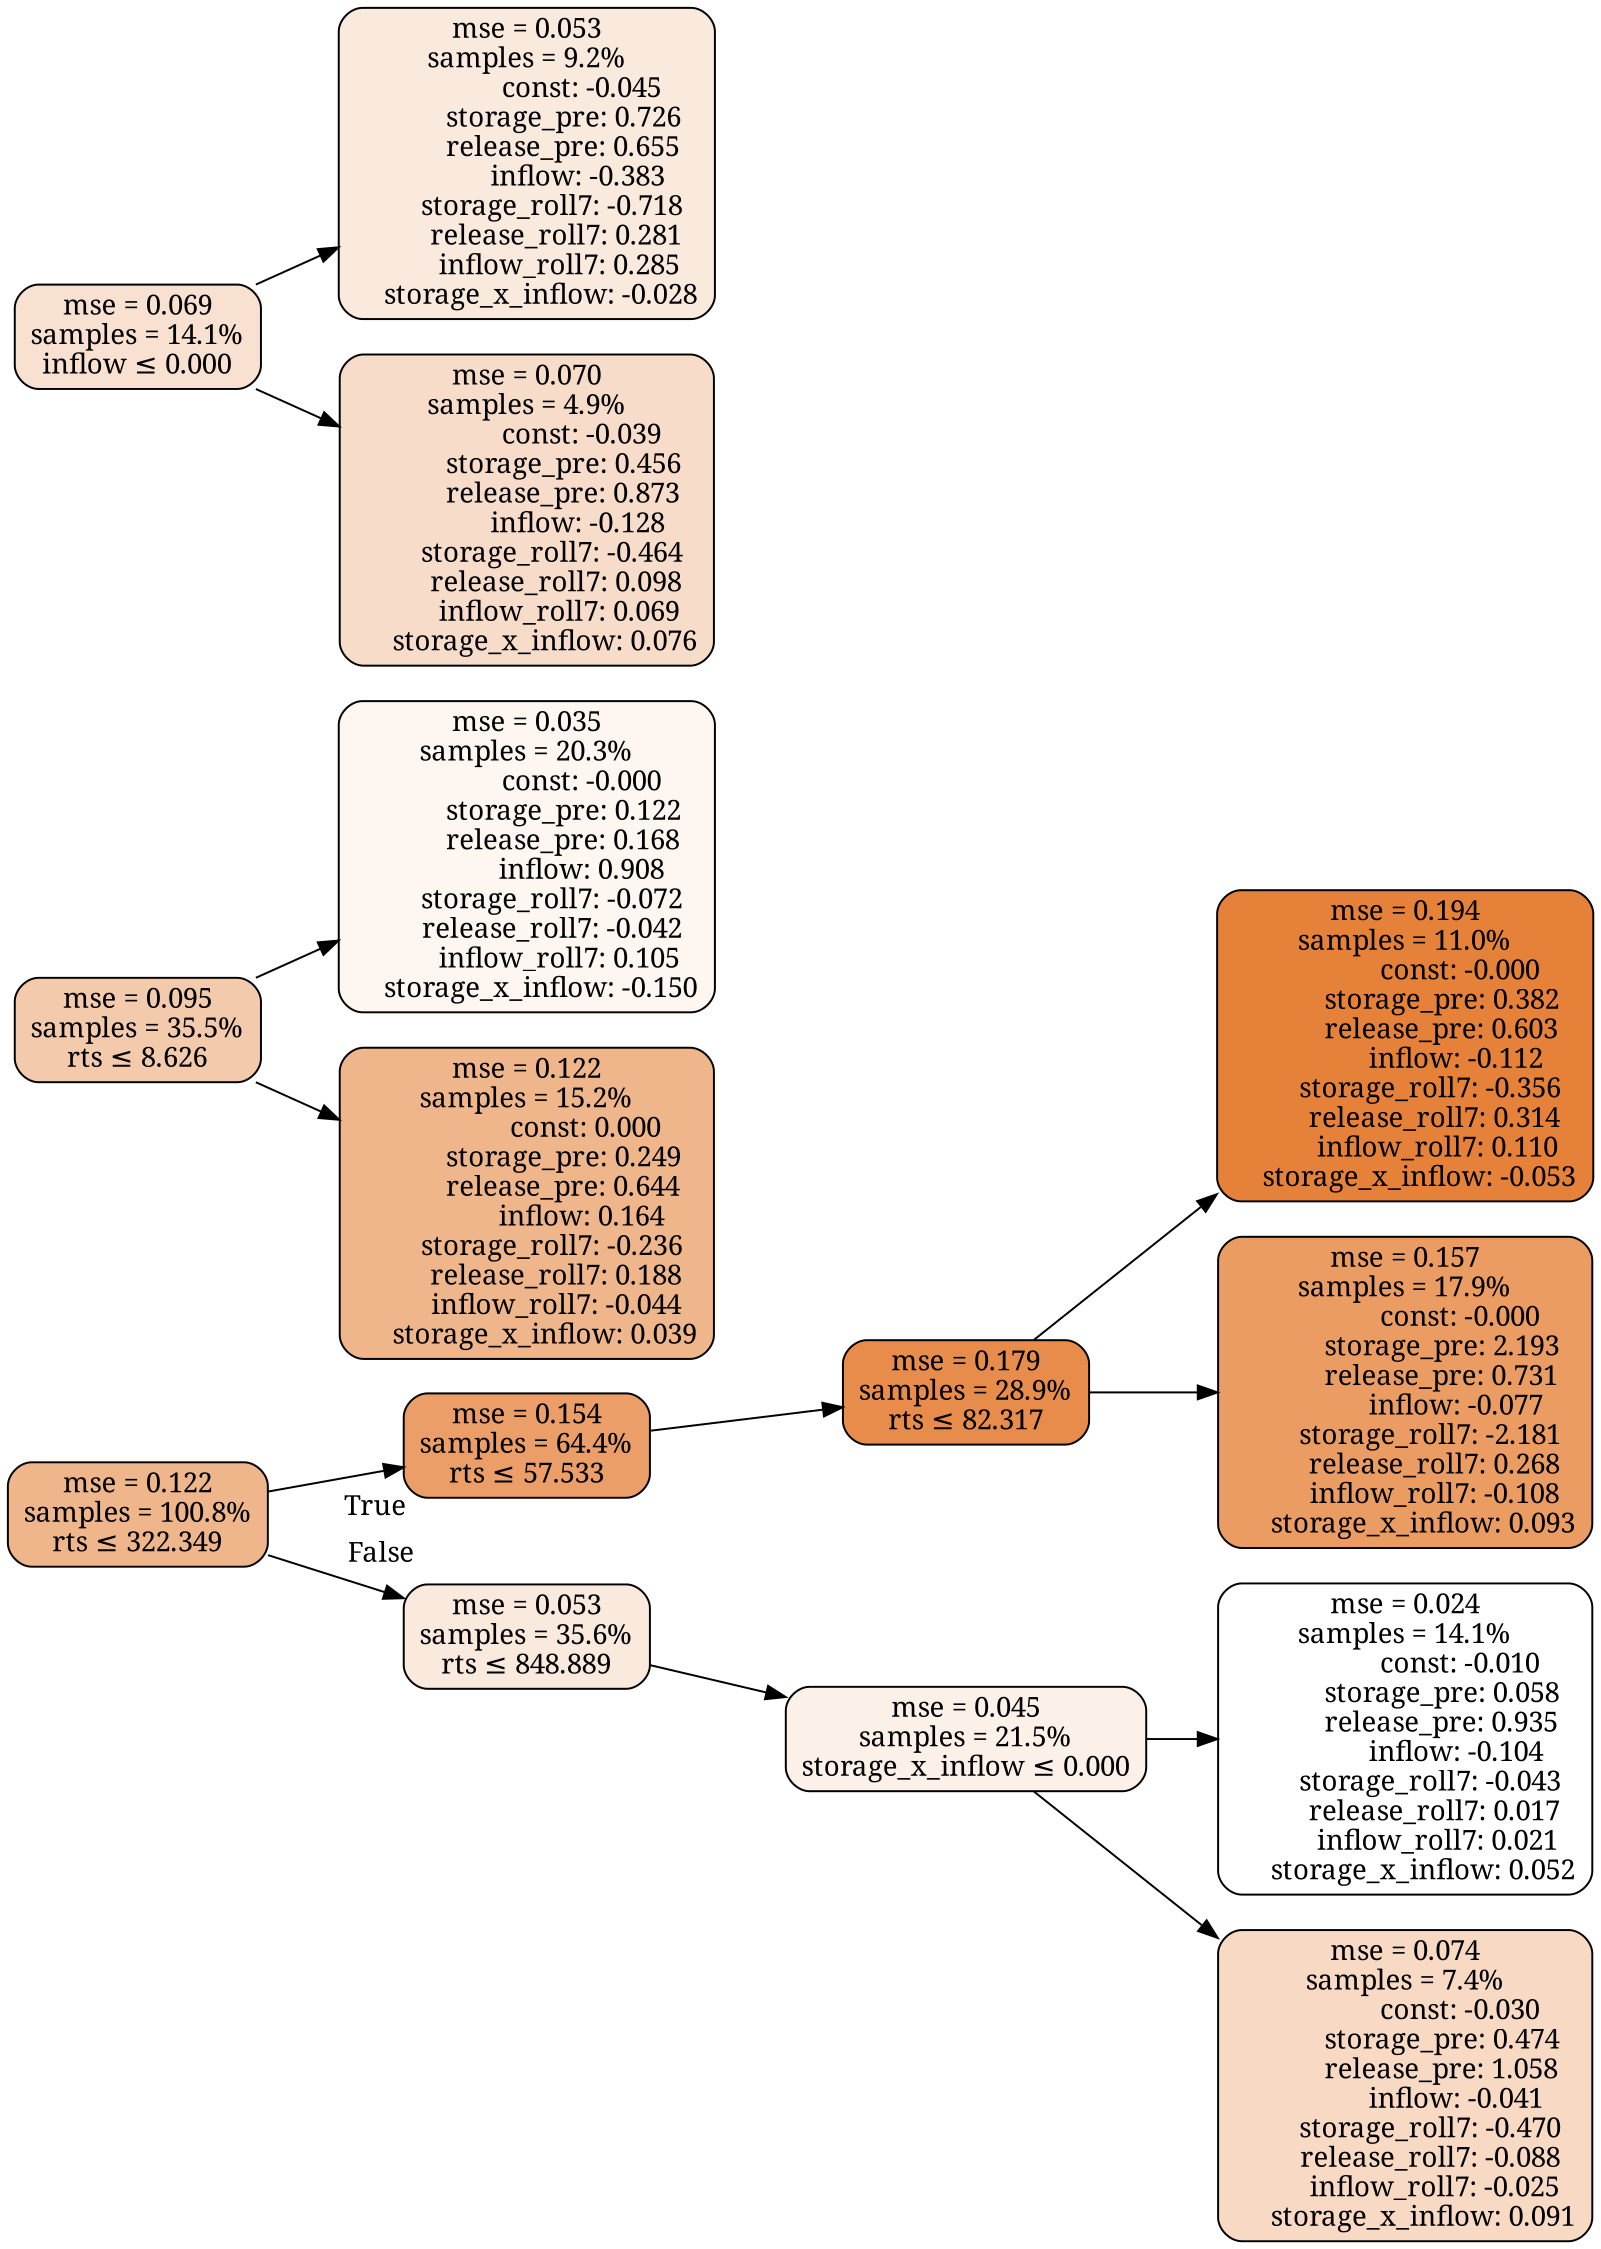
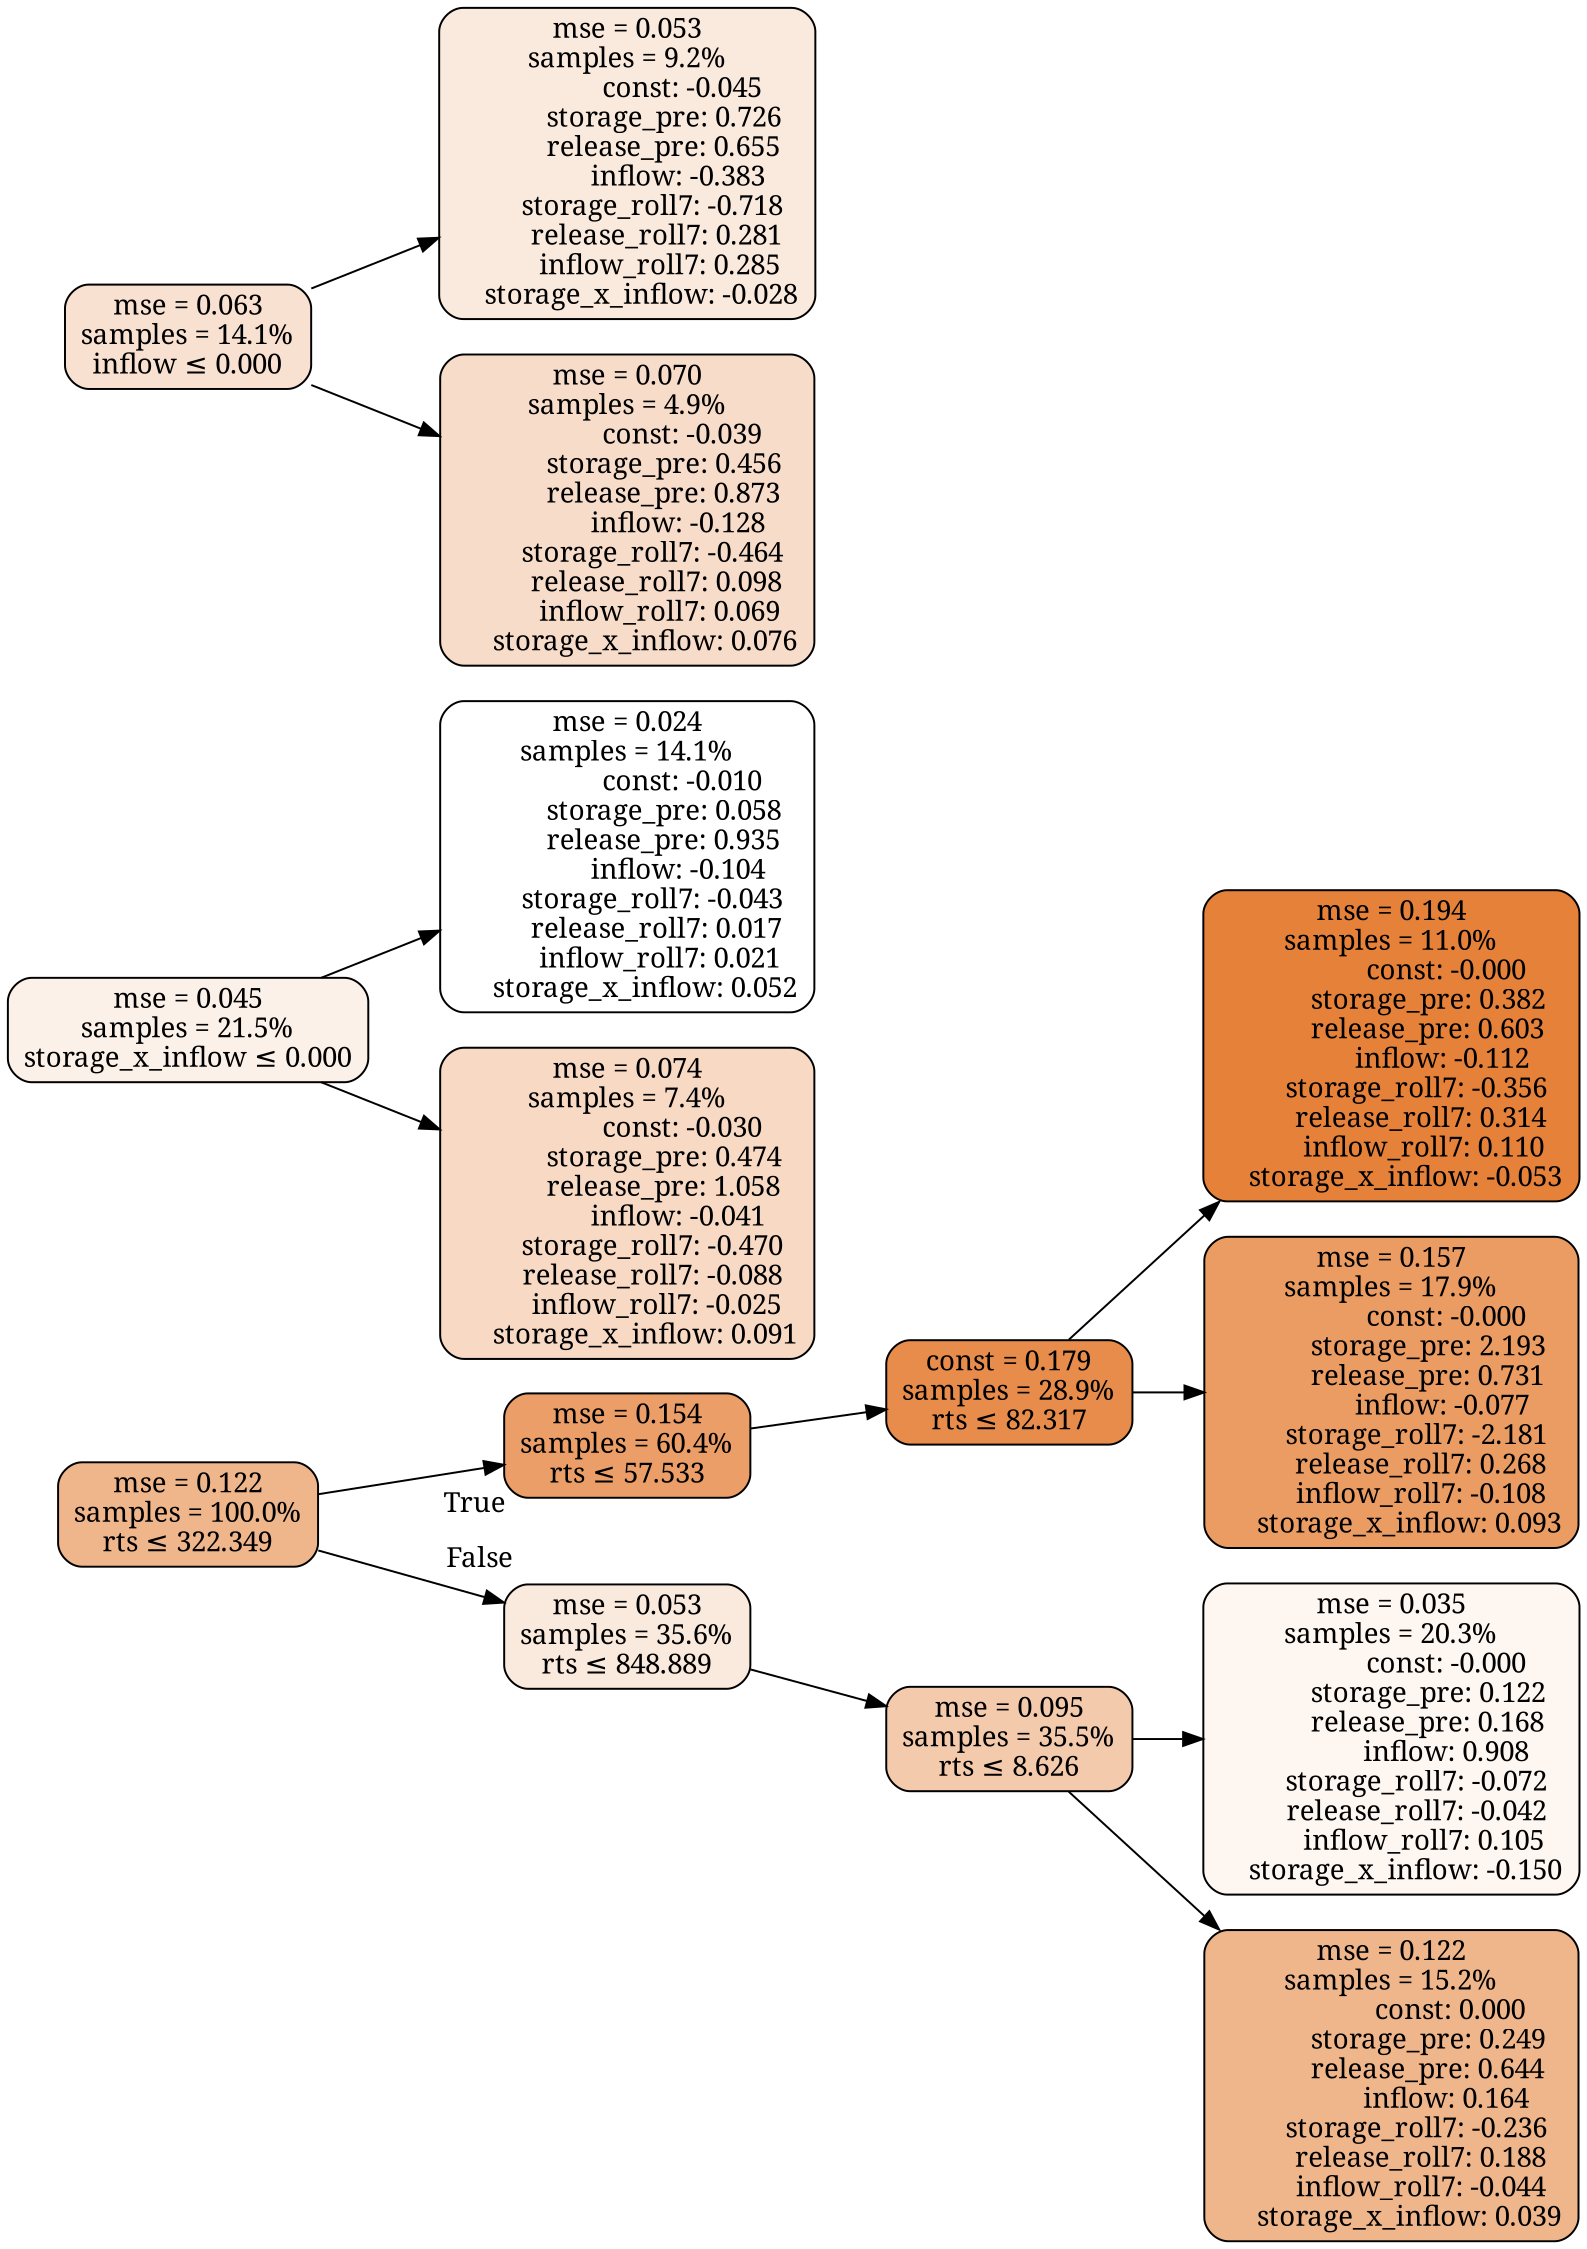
  digraph {
    fontname="Noto Serif"
    rankdir=LR
    node [color=black fillcolor="#efb68c" fontname="Noto Serif" shape=rectangle style="filled, rounded"]
    edge [fontname="Noto Serif"]
-   n1 [label="mse = 0.122\nsamples = 100.8%\nrts &le; 322.349"]
-   n2 [fillcolor="#eb9e67" label="mse = 0.154\nsamples = 64.4%\nrts &le; 57.533"]
+   n1 [label="mse = 0.122\nsamples = 100.0%\nrts &le; 322.349"]
+   n2 [fillcolor="#eb9e67" label="mse = 0.154\nsamples = 60.4%\nrts &le; 57.533"]
    n3 [fillcolor="#fae9dd" label="mse = 0.053\nsamples = 35.6%\nrts &le; 848.889"]
-   n4 [fillcolor="#e78c4b" label="mse = 0.179\nsamples = 28.9%\nrts &le; 82.317"]
+   n4 [fillcolor="#e78c4b" label="const = 0.179\nsamples = 28.9%\nrts &le; 82.317"]
    n5 [fillcolor="#fcf1e9" label="mse = 0.045\nsamples = 21.5%\nstorage_x_inflow &le; 0.000"]
    n6 [fillcolor="#f4caac" label="mse = 0.095\nsamples = 35.5%\nrts &le; 8.626"]
    n7 [fillcolor="#fdf6f1" label="mse = 0.035\nsamples = 20.3%\n               const: -0.000\n          storage_pre: 0.122\n          release_pre: 0.168\n               inflow: 0.908\n       storage_roll7: -0.072\n       release_roll7: -0.042\n         inflow_roll7: 0.105\n    storage_x_inflow: -0.150"]
    n8 [label="mse = 0.122\nsamples = 15.2%\n                const: 0.000\n          storage_pre: 0.249\n          release_pre: 0.644\n               inflow: 0.164\n       storage_roll7: -0.236\n        release_roll7: 0.188\n        inflow_roll7: -0.044\n     storage_x_inflow: 0.039"]
    n9 [fillcolor="#e58139" label="mse = 0.194\nsamples = 11.0%\n               const: -0.000\n          storage_pre: 0.382\n          release_pre: 0.603\n              inflow: -0.112\n       storage_roll7: -0.356\n        release_roll7: 0.314\n         inflow_roll7: 0.110\n    storage_x_inflow: -0.053"]
    n10 [fillcolor="#ea9c63" label="mse = 0.157\nsamples = 17.9%\n               const: -0.000\n          storage_pre: 2.193\n          release_pre: 0.731\n              inflow: -0.077\n       storage_roll7: -2.181\n        release_roll7: 0.268\n        inflow_roll7: -0.108\n     storage_x_inflow: 0.093"]
    n11 [fillcolor="#ffffff" label="mse = 0.024\nsamples = 14.1%\n               const: -0.010\n          storage_pre: 0.058\n          release_pre: 0.935\n              inflow: -0.104\n       storage_roll7: -0.043\n        release_roll7: 0.017\n         inflow_roll7: 0.021\n     storage_x_inflow: 0.052"]
    n12 [fillcolor="#f7d9c4" label="mse = 0.074\nsamples = 7.4%\n               const: -0.030\n          storage_pre: 0.474\n          release_pre: 1.058\n              inflow: -0.041\n       storage_roll7: -0.470\n       release_roll7: -0.088\n        inflow_roll7: -0.025\n     storage_x_inflow: 0.091"]
-   n13 [fillcolor="#f9e1d1" label="mse = 0.069\nsamples = 14.1%\ninflow &le; 0.000"]
+   n13 [fillcolor="#f9e1d1" label="mse = 0.063\nsamples = 14.1%\ninflow &le; 0.000"]
    n14 [fillcolor="#fae9dd" label="mse = 0.053\nsamples = 9.2%\n               const: -0.045\n          storage_pre: 0.726\n          release_pre: 0.655\n              inflow: -0.383\n       storage_roll7: -0.718\n        release_roll7: 0.281\n         inflow_roll7: 0.285\n    storage_x_inflow: -0.028"]
    n15 [fillcolor="#f7dcc9" label="mse = 0.070\nsamples = 4.9%\n               const: -0.039\n          storage_pre: 0.456\n          release_pre: 0.873\n              inflow: -0.128\n       storage_roll7: -0.464\n        release_roll7: 0.098\n         inflow_roll7: 0.069\n     storage_x_inflow: 0.076"]
    n1 -> n2 [headlabel=True labelangle=45 labeldistance=2.5]
    n1 -> n3 [headlabel=False labelangle=-45 labeldistance=2.5]
    n2 -> n4
-   n3 -> n5
+   n3 -> n6
    n4 -> n9
    n4 -> n10
    n5 -> n11
    n5 -> n12
    n6 -> n7
    n6 -> n8
    n13 -> n14
    n13 -> n15
  }
